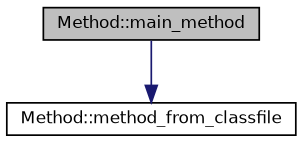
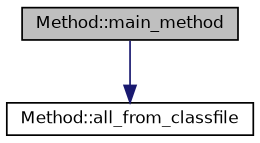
  digraph {
    rankdir=TB
    node [color=black fontname=Helvetica fontsize=10 shape=record]
    n1 [fillcolor=grey75 fontcolor=black height=0.2 label="Method::main_method" style=filled width=0.4]
-   n2 [height=0.2 label="Method::method_from_classfile" width=0.4]
+   n2 [height=0.2 label="Method::all_from_classfile" width=0.4]
    n1 -> n2 [color=midnightblue fontname=Helvetica fontsize=10 labelfontname=Helvetica labelfontsize=10 style=solid]
  }
